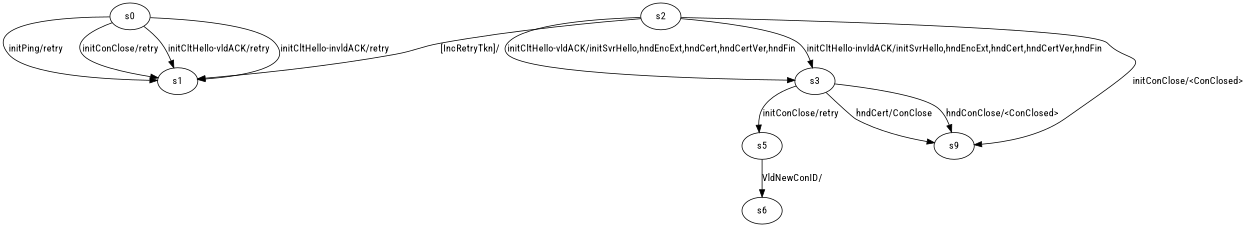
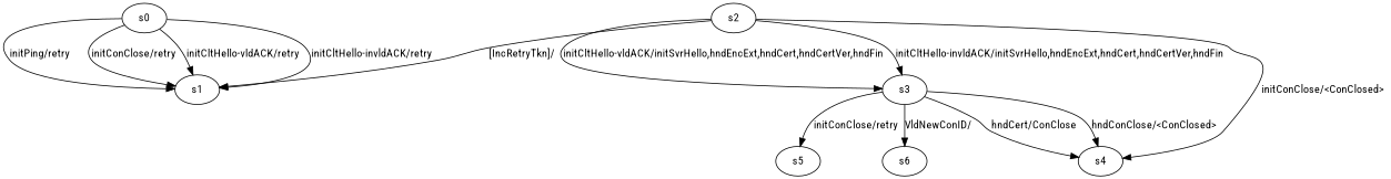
  digraph {
    fontname="Roboto Condensed"
    node [fontname="Roboto Condensed"]
    edge [fontname="Roboto Condensed"]
    n1 [label=s0]
    n2 [label=s1]
    n3 [label=s2]
    n4 [label=s3]
-   n5 [label=s9]
+   n5 [label=s4]
    n6 [label=s5]
    n7 [label=s6]
    n1 -> n2 [label="initPing/retry "]
    n1 -> n2 [label="initConClose/retry "]
    n1 -> n2 [label="initCltHello-vldACK/retry "]
    n1 -> n2 [label="initCltHello-invldACK/retry "]
    n3 -> n2 [label="[IncRetryTkn]/ "]
    n3 -> n4 [label="initCltHello-vldACK/initSvrHello,hndEncExt,hndCert,hndCertVer,hndFin "]
    n3 -> n4 [label="initCltHello-invldACK/initSvrHello,hndEncExt,hndCert,hndCertVer,hndFin "]
    n3 -> n5 [label="initConClose/<ConClosed> "]
    n4 -> n5 [label="hndConClose/<ConClosed> "]
    n4 -> n5 [label="hndCert/ConClose "]
    n4 -> n6 [label="initConClose/retry "]
-   n6 -> n7 [label="VldNewConID/ "]
+   n4 -> n7 [label="VldNewConID/ "]
  }
